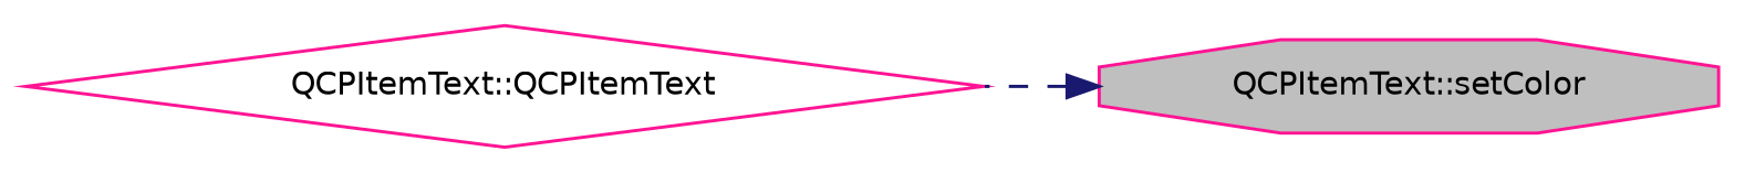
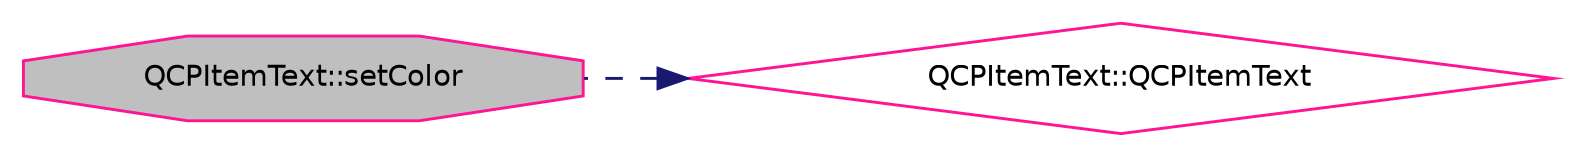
  digraph {
    rankdir=RL
    node [color=deeppink fontname=Helvetica fontsize=10 style=filled]
    n1 [fillcolor=grey75 fontcolor=black height=0.2 label="QCPItemText::setColor" shape=octagon width=0.4]
    n2 [fillcolor=white height=0.2 label="QCPItemText::QCPItemText" shape=diamond width=0.4]
-   n1 -> n2 [color=midnightblue dir=back fontname=Helvetica fontsize=10 labelfontname=Helvetica labelfontsize=10 style=dashed]
+   n2 -> n1 [color=midnightblue dir=back fontname=Helvetica fontsize=10 labelfontname=Helvetica labelfontsize=10 style=dashed]
  }
